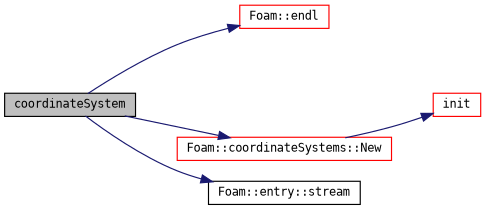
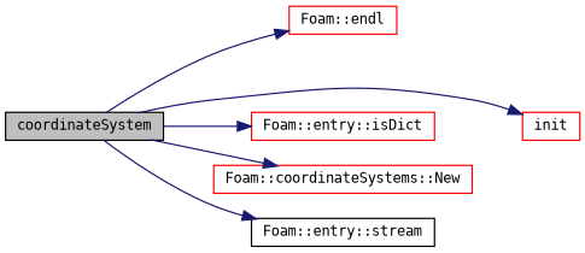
  digraph {
    fontname="DejaVu Sans Mono"
    rankdir=LR
    node [color=red fontname="DejaVu Sans Mono" fontsize=10 shape=record]
    edge [color=midnightblue fontname="DejaVu Sans Mono" fontsize=10 labelfontname=Helvetica labelfontsize=10 style=solid]
    n1 [color=black fillcolor=grey75 fontcolor=black height=0.2 label=coordinateSystem style=filled width=0.4]
    n2 [height=0.2 label="Foam::endl" width=0.4]
    n3 [height=0.2 label=init width=0.4]
+   n4 [height=0.2 label="Foam::entry::isDict" width=0.4]
    n5 [height=0.2 label="Foam::coordinateSystems::New" width=0.4]
    n6 [color=black height=0.2 label="Foam::entry::stream" width=0.4]
    n1 -> n2
-   n5 -> n3
+   n1 -> n3
+   n1 -> n4
    n1 -> n5
    n1 -> n6
  }
